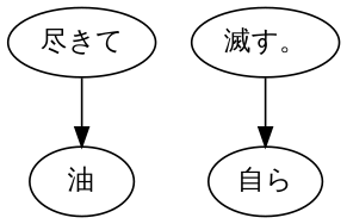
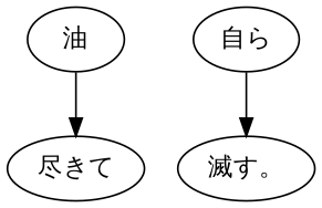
  digraph {
    n1 [label="油"]
    n2 [label="尽きて"]
    n3 [label="滅す。"]
    n4 [label="自ら"]
-   n2 -> n1
-   n3 -> n4
+   n1 -> n2
+   n4 -> n3
  }
